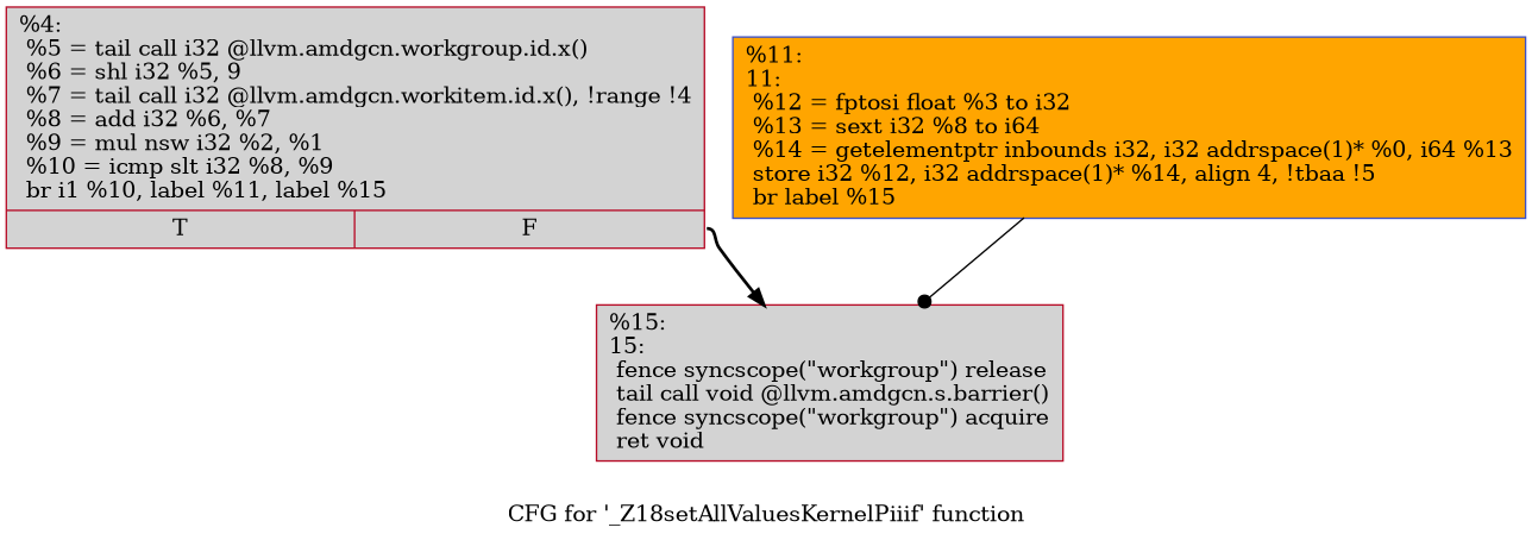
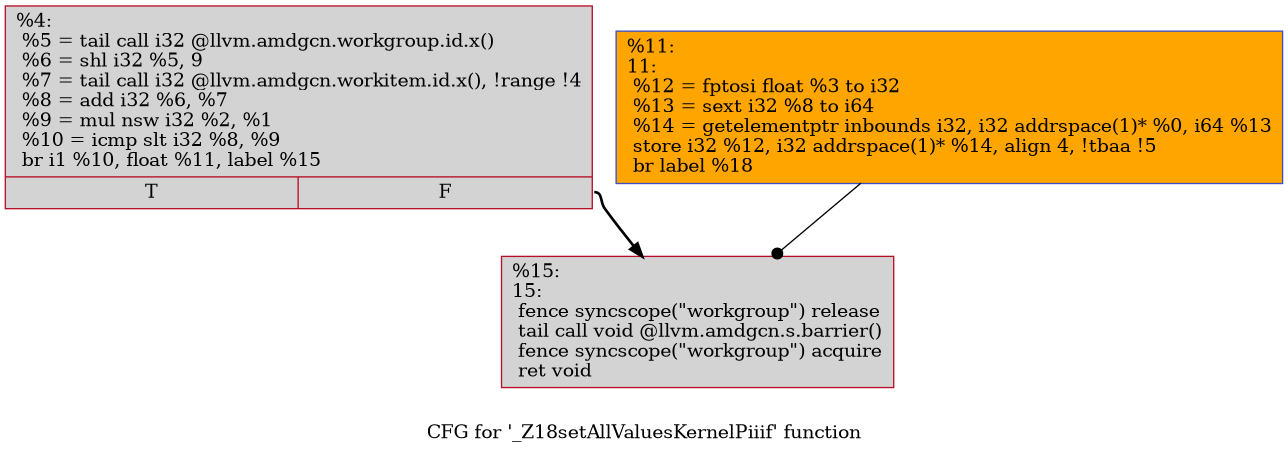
  digraph {
    label="CFG for '_Z18setAllValuesKernelPiiif' function"
    node [color="#b70d28ff" fillcolor=lightgrey shape=record style=filled]
-   n1 [label="{%4:\l  %5 = tail call i32 @llvm.amdgcn.workgroup.id.x()\l  %6 = shl i32 %5, 9\l  %7 = tail call i32 @llvm.amdgcn.workitem.id.x(), !range !4\l  %8 = add i32 %6, %7\l  %9 = mul nsw i32 %2, %1\l  %10 = icmp slt i32 %8, %9\l  br i1 %10, label %11, label %15\l|{<s0>T|<s1>F}}"]
+   n1 [label="{%4:\l  %5 = tail call i32 @llvm.amdgcn.workgroup.id.x()\l  %6 = shl i32 %5, 9\l  %7 = tail call i32 @llvm.amdgcn.workitem.id.x(), !range !4\l  %8 = add i32 %6, %7\l  %9 = mul nsw i32 %2, %1\l  %10 = icmp slt i32 %8, %9\l  br i1 %10, float %11, label %15\l|{<s0>T|<s1>F}}"]
    n2 [label="{%15:\l15:                                               \l  fence syncscope(\"workgroup\") release\l  tail call void @llvm.amdgcn.s.barrier()\l  fence syncscope(\"workgroup\") acquire\l  ret void\l}"]
-   n3 [color="#3d50c3ff" fillcolor=orange label="{%11:\l11:                                               \l  %12 = fptosi float %3 to i32\l  %13 = sext i32 %8 to i64\l  %14 = getelementptr inbounds i32, i32 addrspace(1)* %0, i64 %13\l  store i32 %12, i32 addrspace(1)* %14, align 4, !tbaa !5\l  br label %15\l}"]
+   n3 [color="#3d50c3ff" fillcolor=orange label="{%11:\l11:                                               \l  %12 = fptosi float %3 to i32\l  %13 = sext i32 %8 to i64\l  %14 = getelementptr inbounds i32, i32 addrspace(1)* %0, i64 %13\l  store i32 %12, i32 addrspace(1)* %14, align 4, !tbaa !5\l  br label %18\l}"]
    n1 -> n2 [arrowhead=normal style=bold tailport=s1]
    n3 -> n2 [arrowhead=dot style=solid]
  }
